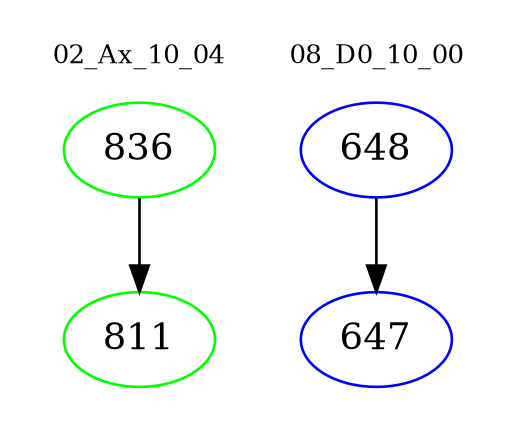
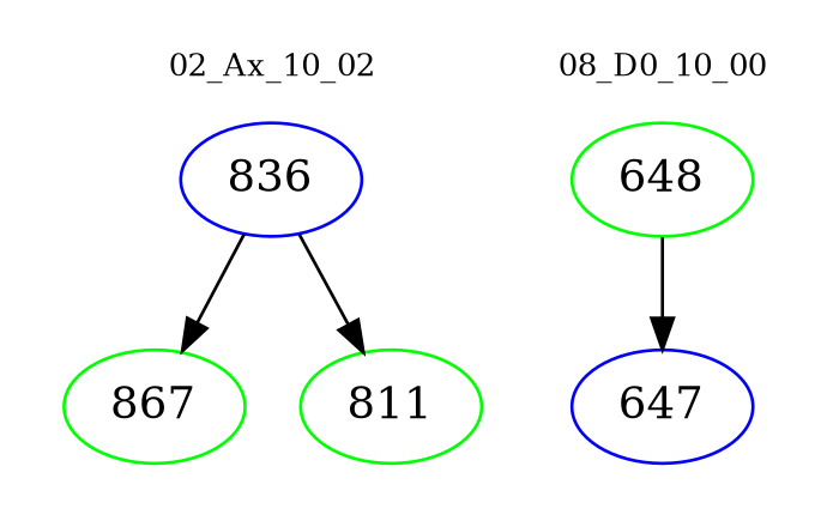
  digraph {
    node [color=blue]
    edge [color=black]
-   n1 [color=green label=836]
+   n1 [label=836]
+   n2 [color=green label=867]
    n3 [color=green label=811]
-   n4 [label=648]
+   n4 [color=green label=648]
    n5 [label=647]
    subgraph cluster_1 {
      color=white
      fontsize=10
-     label="02_Ax_10_04"
+     label="02_Ax_10_02"
      n1
+     n2
      n3
    }
    subgraph cluster_2 {
      color=white
      fontsize=10
      label="08_D0_10_00"
      n4
      n5
    }
+   n1 -> n2
    n1 -> n3
    n4 -> n5
  }
